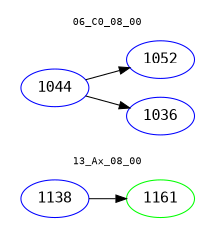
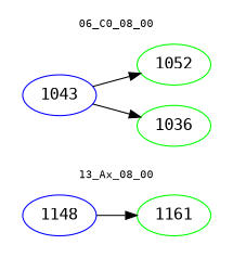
  digraph {
    fontname="DejaVu Sans Mono"
    rankdir=LR
    node [color=blue fontname="DejaVu Sans Mono"]
    edge [color=black fontname="DejaVu Sans Mono"]
-   n1 [label=1138]
+   n1 [label=1148]
    n2 [color=green label=1161]
-   n3 [label=1044]
-   n4 [label=1036]
-   n5 [label=1052]
+   n3 [label=1043]
+   n4 [color=green label=1036]
+   n5 [color=green label=1052]
    subgraph cluster_1 {
      color=white
      fontsize=10
      label="13_Ax_08_00"
      n1
      n2
    }
    subgraph cluster_2 {
      color=white
      fontsize=10
      label="06_C0_08_00"
      n3
      n4
      n5
    }
    n1 -> n2
    n3 -> n4
    n3 -> n5
  }
